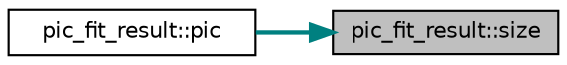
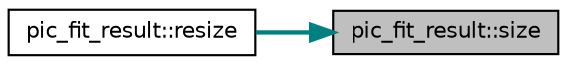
  digraph {
    rankdir=RL
    node [color=black fontname=Helvetica fontsize=10 shape=record style=filled]
    n1 [fillcolor=grey75 fontcolor=black height=0.2 label="pic_fit_result::size" width=0.4]
-   n2 [fillcolor=white height=0.2 label="pic_fit_result::pic" width=0.4]
+   n2 [fillcolor=white height=0.2 label="pic_fit_result::resize" width=0.4]
    n1 -> n2 [color=teal dir=back fontname=Helvetica fontsize=10 labelfontname=Helvetica labelfontsize=10 style=bold]
  }
